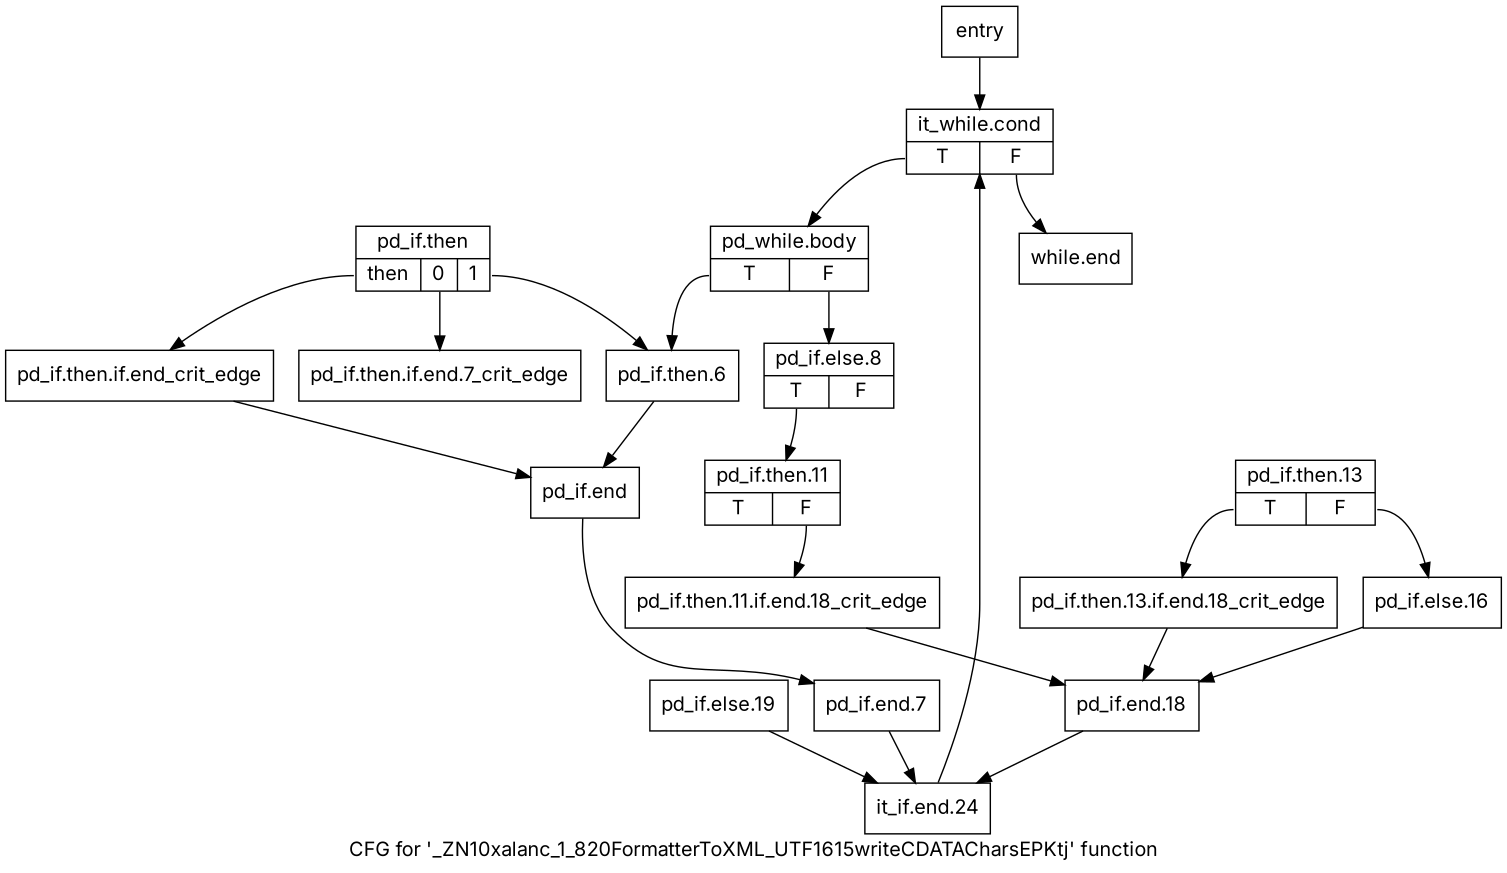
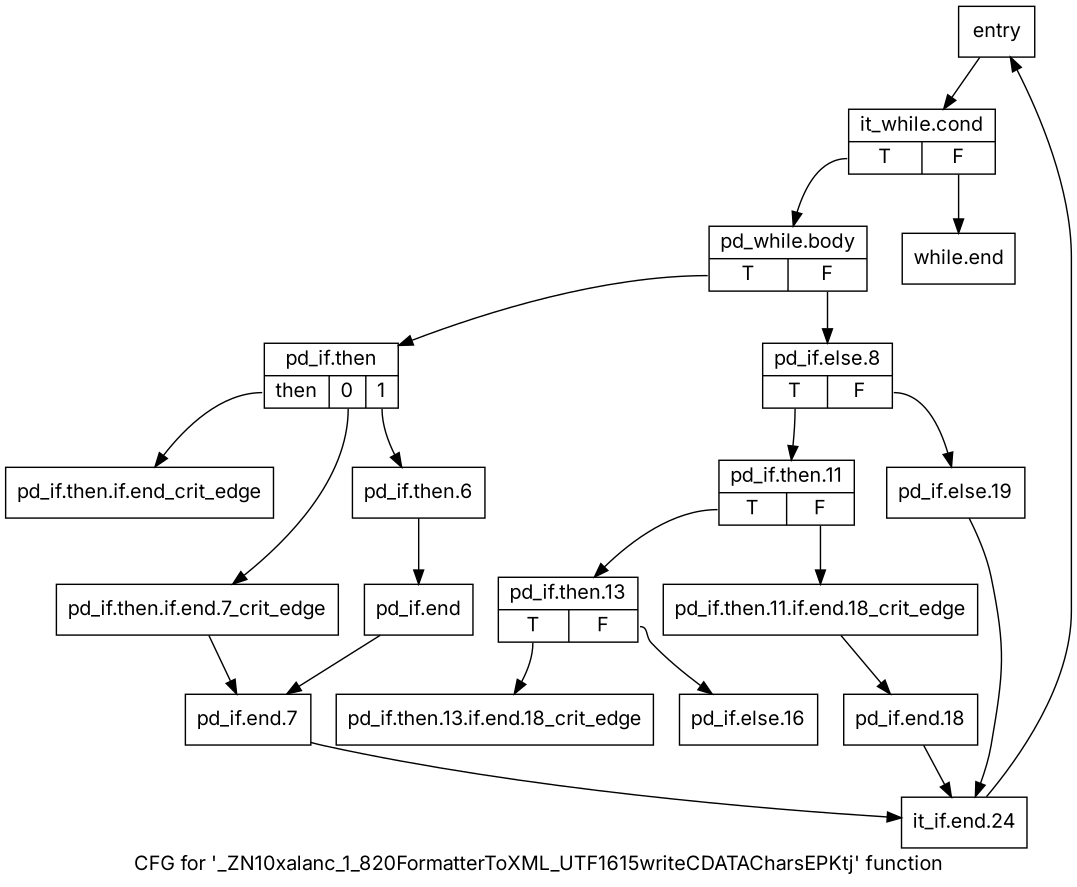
  digraph {
    fontname=Inter
    label="CFG for '_ZN10xalanc_1_820FormatterToXML_UTF1615writeCDATACharsEPKtj' function"
    node [fontname=Inter shape=record]
    edge [fontname=Inter]
    n1 [label="{entry}"]
    n2 [label="{it_while.cond|{<s0>T|<s1>F}}"]
    n3 [label="{pd_while.body|{<s0>T|<s1>F}}"]
    n4 [label="{while.end}"]
    n5 [label="{pd_if.then|{<s0>then|<s1>0|<s2>1}}"]
    n6 [label="{pd_if.else.8|{<s0>T|<s1>F}}"]
    n7 [label="{pd_if.then.if.end_crit_edge}"]
    n8 [label="{pd_if.then.if.end.7_crit_edge}"]
    n9 [label="{pd_if.then.6}"]
    n10 [label="{pd_if.then.11|{<s0>T|<s1>F}}"]
    n11 [label="{pd_if.else.19}"]
    n12 [label="{pd_if.end}"]
    n13 [label="{pd_if.end.7}"]
    n14 [label="{pd_if.then.13|{<s0>T|<s1>F}}"]
    n15 [label="{pd_if.then.11.if.end.18_crit_edge}"]
    n16 [label="{it_if.end.24}"]
    n17 [label="{pd_if.then.13.if.end.18_crit_edge}"]
    n18 [label="{pd_if.else.16}"]
    n19 [label="{pd_if.end.18}"]
    n1 -> n2
    n2 -> n3 [tailport=s0]
    n2 -> n4 [tailport=s1]
-   n3 -> n9 [tailport=s0]
+   n3 -> n5 [tailport=s0]
    n3 -> n6 [tailport=s1]
    n5 -> n7 [tailport=s0]
    n5 -> n8 [tailport=s1]
    n5 -> n9 [tailport=s2]
    n6 -> n10 [tailport=s0]
-   n7 -> n12
+   n6 -> n11 [tailport=s1]
+   n8 -> n13
    n9 -> n12
+   n10 -> n14 [tailport=s0]
    n10 -> n15 [tailport=s1]
    n11 -> n16
    n12 -> n13
    n13 -> n16
    n14 -> n17 [tailport=s0]
    n14 -> n18 [tailport=s1]
    n15 -> n19
-   n16 -> n2
-   n17 -> n19
-   n18 -> n19
+   n16 -> n1
    n19 -> n16
  }
